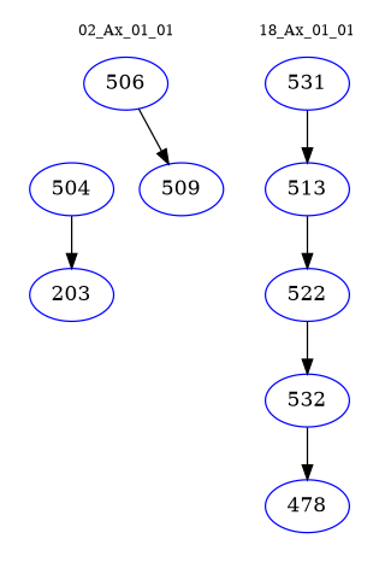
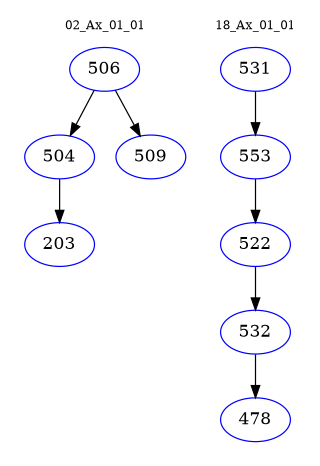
  digraph {
    node [color=blue]
    edge [color=black]
    n1 [label=506]
    n2 [label=504]
    n3 [label=509]
    n4 [label=203]
    n5 [label=531]
    n6 [label=532]
-   n7 [label=513]
+   n7 [label=553]
    n8 [label=478]
    n9 [label=522]
    subgraph cluster_1 {
      color=white
      fontsize=10
      label="02_Ax_01_01"
      n1
      n2
      n3
      n4
    }
    subgraph cluster_2 {
      color=white
      fontsize=10
      label="18_Ax_01_01"
      n5
      n6
      n7
      n8
      n9
    }
+   n1 -> n2
    n1 -> n3
    n2 -> n4
    n5 -> n7
    n6 -> n8
    n7 -> n9
    n9 -> n6
  }
